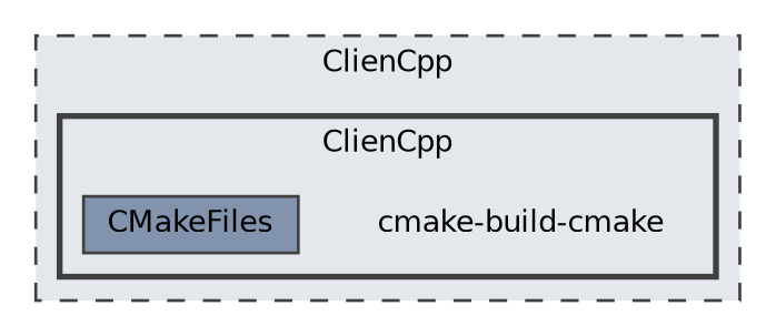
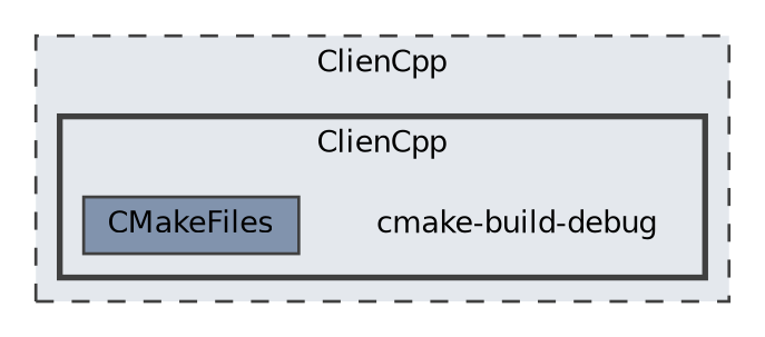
  digraph {
    compound=true
    node [fontname=Helvetica fontsize=10]
-   n1 [height=0.2 label="cmake-build-cmake" shape=plaintext width=0.4]
+   n1 [height=0.2 label="cmake-build-debug" shape=plaintext width=0.4]
    n2 [color=grey25 fillcolor="#8193ad" height=0.2 label=CMakeFiles shape=box style=filled width=0.4]
    subgraph cluster_1 {
      bgcolor="#e4e8ed"
      fontname=Helvetica
      fontsize=10
      label=ClienCpp
      pencolor=grey25
      style="filled,dashed"
      subgraph cluster_2 {
        bgcolor="#e4e8ed"
        fontname=Helvetica
        fontsize=10
        pencolor=grey25
        style="filled,bold"
        n1
        n2
      }
    }
  }
